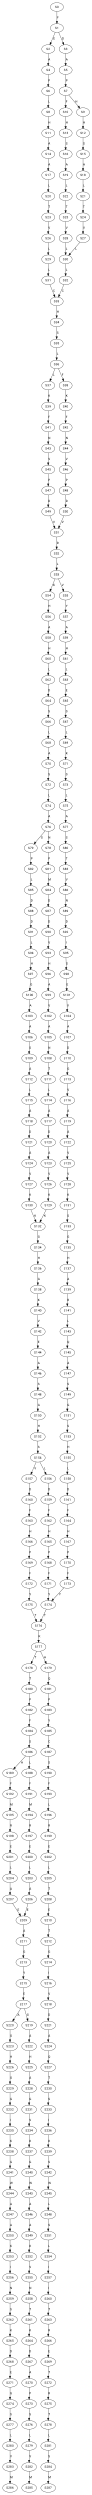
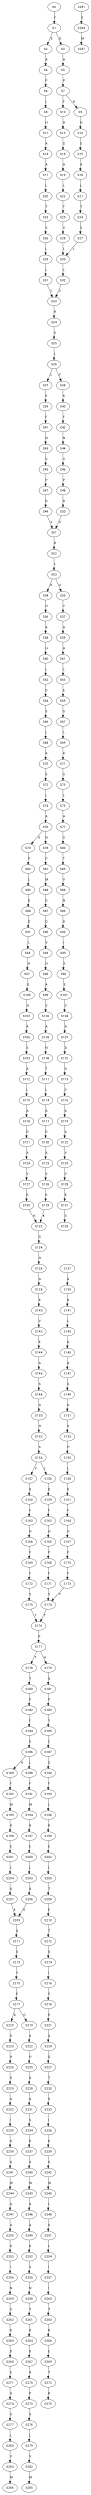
  strict digraph {
    fontname=Roboto
    node [fontname=Roboto]
    edge [fontname=Roboto]
    S0
    S1
    S2
    S3
    S4
    S5
    S6
    S7
    S8
    S9
    S10
    S11
    S12
    S13
    S14
    S15
    S16
    S17
    S18
    S19
    S20
    S21
    S22
    S23
    S24
    S25
    S26
    S27
    S28
    S29
    S30
    S31
    S32
    S33
    S34
    S35
    S36
    S37
    S38
    S39
    S40
    S41
    S42
    S43
    S44
    S45
    S46
    S47
    S48
    S49
    S50
    S51
    S52
    S53
    S54
    S55
    S56
    S57
    S58
    S59
    S60
    S61
    S62
    S63
    S64
    S65
    S66
    S67
    S68
    S69
    S70
    S71
    S72
    S73
    S74
    S75
    S76
    S77
    S78
    S79
    S80
    S81
    S82
    S83
    S84
    S85
    S86
    S87
    S88
    S89
    S90
    S91
    S92
    S93
    S94
    S95
    S96
    S97
    S98
    S99
    S100
    S101
    S102
    S103
    S104
    S105
    S106
    S107
    S108
    S109
    S110
    S111
    S112
    S113
    S114
    S115
    S116
    S117
    S118
    S119
    S120
    S121
    S122
    S123
    S124
    S125
    S126
    S127
    S128
    S129
    S130
    S131
    S132
    S133
    S134
-   S135
    S136
    S137
    S138
    S139
    S140
    S141
    S142
    S143
    S144
    S145
    S146
    S147
    S148
    S149
    S150
    S151
    S152
    S153
    S154
    S155
    S156
    S157
    S158
    S159
    S160
    S161
    S162
    S163
    S164
    S165
    S166
    S167
    S168
    S169
    S170
    S171
    S172
    S173
    S174
    S175
    S176
    S177
    S178
    S179
    S180
    S181
    S182
    S183
    S184
    S185
    S186
    S187
    S188
    S189
    S190
    S191
    S192
    S193
    S194
    S195
    S196
    S197
    S198
    S199
    S200
    S201
    S202
    S203
    S204
    S205
    S206
    S207
    S208
    S209
    S210
    S211
    S212
    S213
    S214
    S215
    S216
    S217
    S218
    S219
    S220
    S221
    S222
    S223
    S224
    S225
    S226
    S227
    S228
    S229
    S230
    S231
    S232
    S233
    S234
    S235
    S236
    S237
    S238
    S239
    S240
    S241
    S242
    S243
    S244
    S245
    S246
    S247
    S248
    S249
    S250
    S251
    S252
    S253
    S254
    S255
    S256
    S257
    S258
    S259
    S260
    S261
    S262
    S263
    S264
    S265
    S266
    S267
    S268
    S269
    S270
    S271
    S272
    S273
    S274
    S275
    S276
    S277
-   S278
    S279
    S280
    S281
    S282
    S283
    S284
    S285
    S286
    S287
    S0 -> S1 [label=F]
    S1 -> S2 [label=E]
    S1 -> S3 [label=D]
    S2 -> S4 [label=A]
    S3 -> S5 [label=A]
    S4 -> S6 [label=P]
    S5 -> S7 [label=P]
    S6 -> S8 [label=L]
    S7 -> S9 [label=H]
    S7 -> S10 [label=F]
    S8 -> S11 [label=H]
    S9 -> S12 [label=H]
    S10 -> S13 [label=H]
    S11 -> S14 [label=A]
    S12 -> S15 [label=S]
    S13 -> S16 [label=S]
    S14 -> S17 [label=A]
    S15 -> S18 [label=A]
    S16 -> S19 [label=A]
    S17 -> S20 [label=L]
    S18 -> S21 [label=L]
    S19 -> S22 [label=L]
    S20 -> S23 [label=T]
    S21 -> S24 [label=T]
    S22 -> S25 [label=T]
    S23 -> S26 [label=V]
    S24 -> S27 [label=V]
    S25 -> S28 [label=V]
    S26 -> S29 [label=L]
    S27 -> S30 [label=L]
    S28 -> S30 [label=L]
    S29 -> S31 [label=L]
    S30 -> S32 [label=L]
    S31 -> S33 [label=C]
    S32 -> S33 [label=C]
    S33 -> S34 [label=H]
    S34 -> S35 [label=S]
    S35 -> S36 [label=L]
    S36 -> S37 [label=L]
    S36 -> S38 [label=F]
    S37 -> S39 [label=K]
    S38 -> S40 [label=K]
    S39 -> S41 [label=F]
    S40 -> S42 [label=F]
    S41 -> S43 [label=N]
    S42 -> S44 [label=N]
    S43 -> S45 [label=V]
    S44 -> S46 [label=V]
    S45 -> S47 [label=P]
    S46 -> S48 [label=P]
    S47 -> S49 [label=D]
    S48 -> S50 [label=D]
    S49 -> S51 [label=V]
    S50 -> S51 [label=V]
    S51 -> S52 [label=R]
    S52 -> S53 [label=L]
    S53 -> S54 [label=K]
    S53 -> S55 [label=V]
    S54 -> S56 [label=H]
    S55 -> S57 [label=Y]
    S56 -> S58 [label=A]
    S57 -> S59 [label=A]
    S58 -> S60 [label=H]
    S59 -> S61 [label=H]
    S60 -> S62 [label=L]
    S61 -> S63 [label=L]
    S62 -> S64 [label=D]
    S63 -> S65 [label=E]
    S64 -> S66 [label=S]
    S65 -> S67 [label=S]
    S66 -> S68 [label=L]
    S67 -> S69 [label=L]
    S68 -> S70 [label=A]
    S69 -> S71 [label=K]
    S70 -> S72 [label=S]
    S71 -> S73 [label=S]
    S72 -> S74 [label=L]
    S73 -> S75 [label=L]
    S74 -> S76 [label=A]
    S75 -> S77 [label=A]
    S76 -> S78 [label=N]
    S76 -> S79 [label=G]
    S77 -> S80 [label=S]
    S78 -> S81 [label=P]
    S79 -> S82 [label=P]
    S80 -> S83 [label=T]
    S81 -> S84 [label=M]
    S82 -> S85 [label=L]
    S83 -> S86 [label=V]
    S84 -> S87 [label=D]
    S85 -> S88 [label=D]
    S86 -> S89 [label=N]
    S87 -> S90 [label=D]
    S88 -> S91 [label=D]
    S89 -> S92 [label=D]
    S90 -> S93 [label=V]
    S91 -> S94 [label=L]
    S92 -> S95 [label=I]
    S93 -> S96 [label=H]
    S94 -> S97 [label=H]
    S95 -> S98 [label=S]
    S96 -> S99 [label=A]
    S97 -> S100 [label=G]
    S98 -> S101 [label=E]
    S99 -> S102 [label=V]
    S100 -> S103 [label=A]
    S101 -> S104 [label=V]
    S102 -> S105 [label=A]
    S103 -> S106 [label=A]
    S104 -> S107 [label=A]
    S105 -> S108 [label=N]
    S106 -> S109 [label=S]
    S107 -> S110 [label=D]
    S108 -> S111 [label=T]
    S109 -> S112 [label=A]
    S110 -> S113 [label=G]
    S111 -> S114 [label=L]
    S112 -> S115 [label=L]
    S113 -> S116 [label=V]
    S114 -> S117 [label=A]
    S115 -> S118 [label=A]
    S116 -> S119 [label=A]
    S117 -> S120 [label=D]
    S118 -> S121 [label=D]
    S119 -> S122 [label=A]
    S120 -> S123 [label=A]
    S121 -> S124 [label=A]
    S122 -> S125 [label=V]
    S123 -> S126 [label=V]
    S124 -> S127 [label=V]
    S125 -> S128 [label=V]
    S126 -> S129 [label=K]
    S127 -> S130 [label=K]
    S128 -> S131 [label=K]
    S129 -> S132 [label=K]
    S130 -> S132 [label=K]
    S131 -> S133 [label=S]
    S132 -> S134 [label=G]
-   S133 -> S135 [label=G]
    S134 -> S136 [label=H]
-   S135 -> S137 [label=H]
    S136 -> S138 [label=G]
    S137 -> S139 [label=A]
    S138 -> S140 [label=K]
    S139 -> S141 [label=R]
    S140 -> S142 [label=V]
    S141 -> S143 [label=L]
    S142 -> S144 [label=E]
    S143 -> S145 [label=Q]
    S144 -> S146 [label=A]
    S145 -> S147 [label=A]
    S146 -> S148 [label=S]
    S147 -> S149 [label=S]
    S148 -> S150 [label=G]
    S149 -> S151 [label=G]
    S150 -> S152 [label=H]
    S151 -> S153 [label=S]
    S152 -> S154 [label=S]
    S153 -> S155 [label=H]
    S154 -> S156 [label=L]
    S154 -> S157 [label=V]
    S155 -> S158 [label=L]
    S156 -> S159 [label=D]
    S157 -> S160 [label=D]
    S158 -> S161 [label=D]
    S159 -> S162 [label=F]
    S160 -> S163 [label=F]
    S161 -> S164 [label=F]
    S162 -> S165 [label=H]
    S163 -> S166 [label=H]
    S164 -> S167 [label=H]
    S165 -> S168 [label=P]
    S166 -> S169 [label=P]
    S167 -> S170 [label=P]
    S168 -> S171 [label=F]
    S169 -> S172 [label=F]
    S170 -> S173 [label=F]
    S171 -> S174 [label=Y]
    S172 -> S175 [label=Y]
    S173 -> S174 [label=Y]
    S174 -> S176 [label=T]
    S175 -> S176 [label=T]
    S176 -> S177 [label=K]
    S177 -> S178 [label=T]
    S177 -> S179 [label=A]
    S178 -> S180 [label=T]
    S179 -> S181 [label=Q]
    S180 -> S182 [label=P]
    S181 -> S183 [label=P]
    S182 -> S184 [label=F]
    S183 -> S185 [label=Y]
    S184 -> S186 [label=S]
    S185 -> S187 [label=C]
    S186 -> S188 [label=L]
    S186 -> S189 [label=A]
    S187 -> S190 [label=S]
    S188 -> S191 [label=F]
    S189 -> S192 [label=F]
    S190 -> S193 [label=F]
    S191 -> S194 [label=M]
    S192 -> S195 [label=M]
    S193 -> S196 [label=L]
    S194 -> S197 [label=R]
    S195 -> S198 [label=R]
    S196 -> S199 [label=R]
    S197 -> S200 [label=E]
    S198 -> S201 [label=E]
    S199 -> S202 [label=E]
    S200 -> S203 [label=L]
    S201 -> S204 [label=L]
    S202 -> S205 [label=L]
    S203 -> S206 [label=A]
    S204 -> S207 [label=A]
    S205 -> S208 [label=T]
    S206 -> S209 [label=E]
    S207 -> S209 [label=E]
    S208 -> S210 [label=E]
    S209 -> S211 [label=A]
    S210 -> S212 [label=T]
    S211 -> S213 [label=G]
    S212 -> S214 [label=G]
    S213 -> S215 [label=Y]
    S214 -> S216 [label=I]
    S215 -> S217 [label=E]
    S216 -> S218 [label=V]
    S217 -> S219 [label=G]
    S217 -> S220 [label=A]
    S218 -> S221 [label=D]
    S219 -> S222 [label=A]
    S220 -> S223 [label=G]
    S221 -> S224 [label=A]
    S222 -> S225 [label=H]
    S223 -> S226 [label=H]
    S224 -> S227 [label=Q]
    S225 -> S228 [label=A]
    S226 -> S229 [label=G]
    S227 -> S230 [label=T]
    S228 -> S231 [label=G]
    S229 -> S232 [label=G]
    S230 -> S233 [label=S]
    S231 -> S234 [label=V]
    S232 -> S235 [label=I]
    S233 -> S236 [label=I]
    S234 -> S237 [label=K]
    S235 -> S238 [label=K]
    S236 -> S239 [label=K]
    S237 -> S240 [label=G]
    S238 -> S241 [label=G]
    S239 -> S242 [label=S]
    S240 -> S243 [label=W]
    S241 -> S244 [label=W]
    S242 -> S245 [label=W]
    S243 -> S246 [label=A]
    S244 -> S247 [label=A]
    S245 -> S248 [label=L]
    S246 -> S249 [label=A]
    S247 -> S250 [label=A]
    S248 -> S251 [label=S]
    S249 -> S252 [label=K]
    S250 -> S253 [label=K]
    S251 -> S254 [label=L]
    S252 -> S255 [label=V]
    S253 -> S256 [label=I]
    S254 -> S257 [label=I]
    S255 -> S258 [label=N]
    S256 -> S259 [label=N]
    S257 -> S260 [label=I]
    S258 -> S261 [label=T]
    S259 -> S262 [label=S]
    S260 -> S263 [label=T]
    S261 -> S264 [label=K]
    S262 -> S265 [label=K]
    S263 -> S266 [label=R]
    S264 -> S267 [label=D]
    S265 -> S268 [label=D]
    S266 -> S269 [label=E]
    S267 -> S270 [label=A]
    S268 -> S271 [label=E]
    S269 -> S272 [label=T]
    S270 -> S273 [label=P]
    S271 -> S274 [label=G]
    S272 -> S275 [label=R]
    S273 -> S276 [label=S]
    S274 -> S277 [label=S]
-   S275 -> S278 [label=T]
    S276 -> S279 [label=L]
    S277 -> S280 [label=L]
-   S278 -> S281 [label=L]
    S279 -> S282 [label=V]
    S280 -> S283 [label=V]
    S281 -> S284 [label=S]
    S282 -> S285 [label=M]
    S283 -> S286 [label=M]
    S284 -> S287 [label=M]
  }
